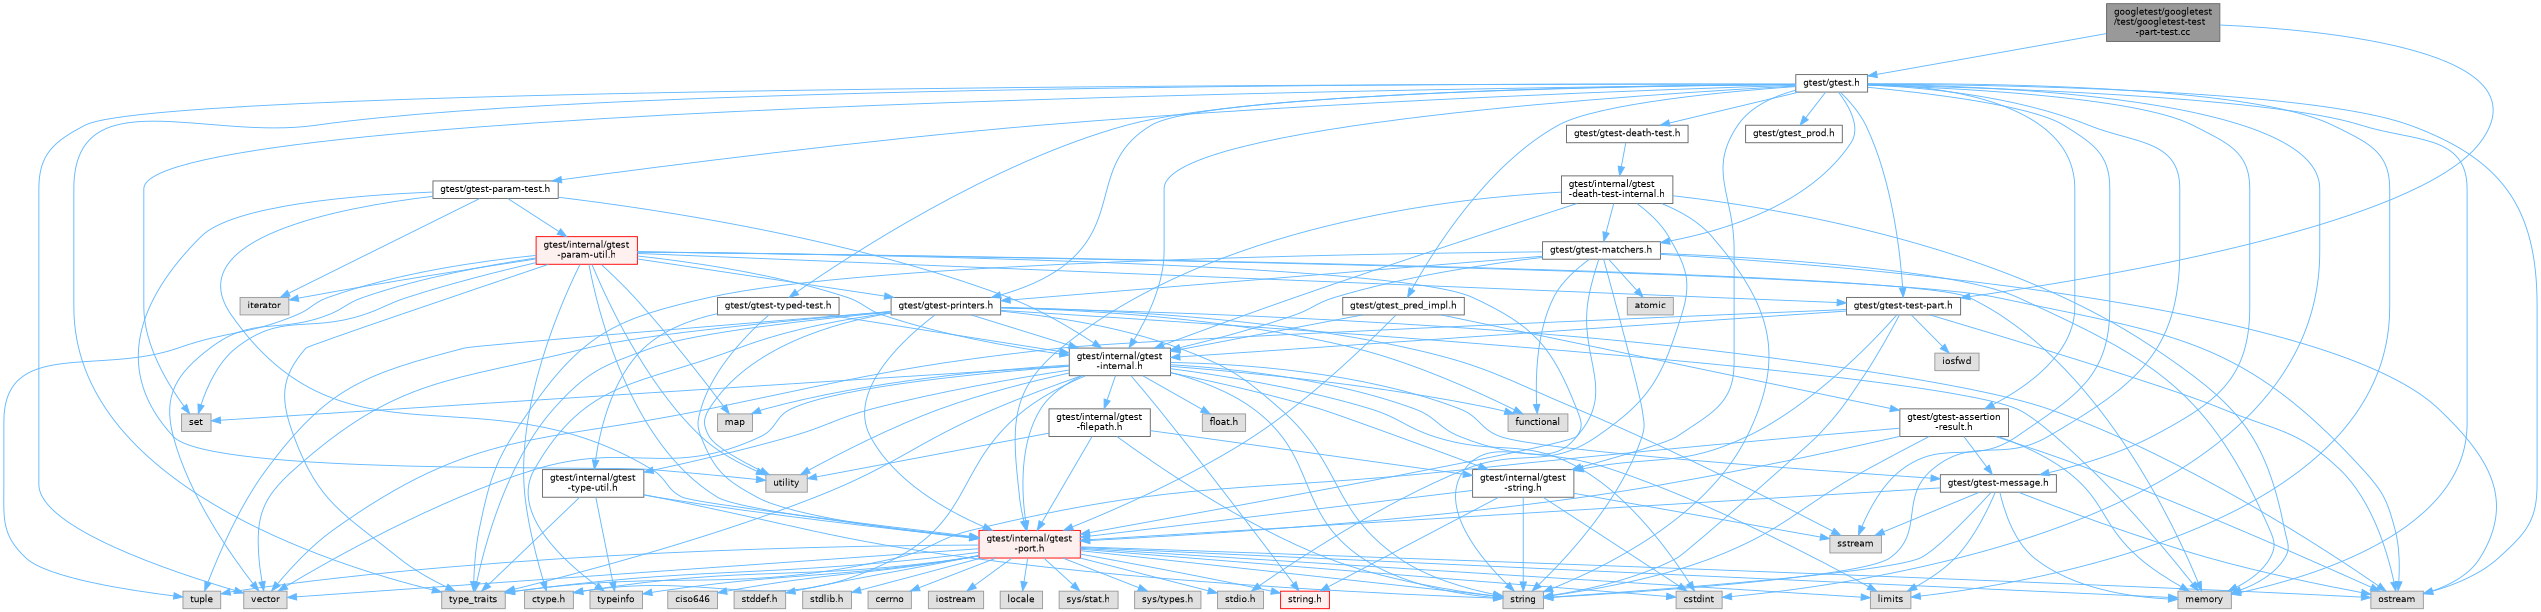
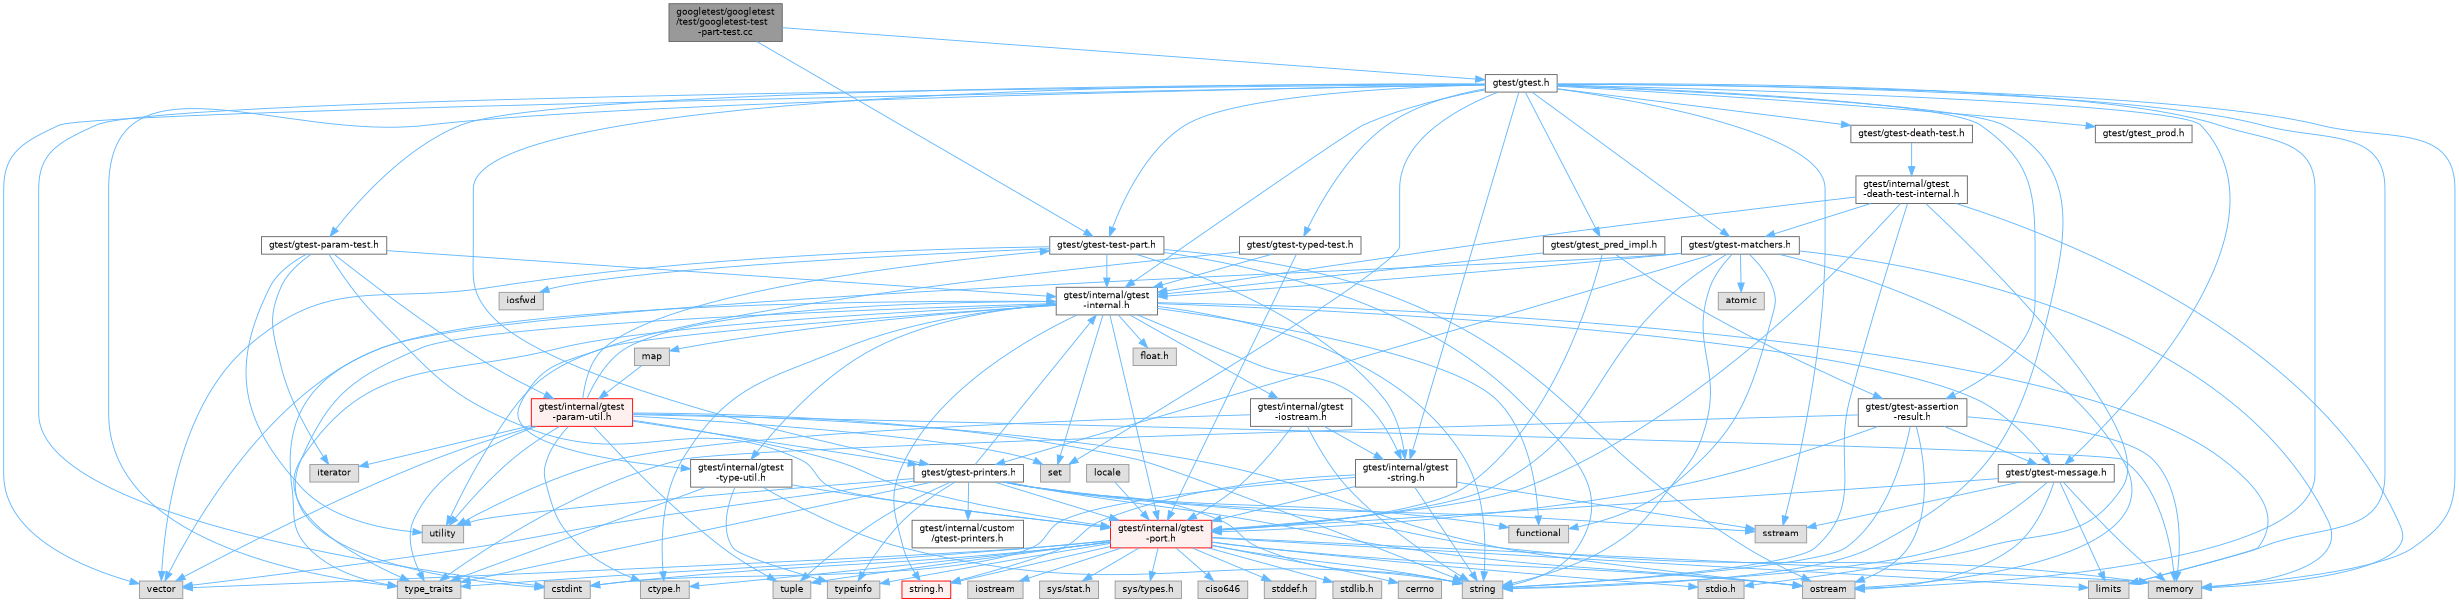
  digraph {
    node [color=grey60 fillcolor="#E0E0E0" fontname=Helvetica fontsize=10 shape=box style=filled]
    edge [color=steelblue1 fontname=Helvetica fontsize=10 labelfontname=Helvetica labelfontsize=10 style=solid]
    n1 [color=gray40 fillcolor=grey60 fontcolor=black height=0.2 label="googletest/googletest\l/test/googletest-test\l-part-test.cc" width=0.4]
    n2 [color=grey40 fillcolor=white height=0.2 label="gtest/gtest-test-part.h" width=0.4]
    n3 [color=grey40 fillcolor=white height=0.2 label="gtest/gtest.h" width=0.4]
    n4 [height=0.2 label=iosfwd width=0.4]
    n5 [height=0.2 label=ostream width=0.4]
    n6 [height=0.2 label=string width=0.4]
    n7 [height=0.2 label=vector width=0.4]
    n8 [color=grey40 fillcolor=white height=0.2 label="gtest/internal/gtest\l-internal.h" width=0.4]
    n9 [color=grey40 fillcolor=white height=0.2 label="gtest/internal/gtest\l-string.h" width=0.4]
    n10 [height=0.2 label=cstdint width=0.4]
    n11 [height=0.2 label=limits width=0.4]
    n12 [height=0.2 label=type_traits width=0.4]
    n13 [height=0.2 label=set width=0.4]
    n14 [color=grey40 fillcolor=white height=0.2 label="gtest/gtest-message.h" width=0.4]
    n15 [height=0.2 label=memory width=0.4]
    n16 [height=0.2 label=sstream width=0.4]
    n17 [color=grey40 fillcolor=white height=0.2 label="gtest/gtest-assertion\l-result.h" width=0.4]
    n18 [color=grey40 fillcolor=white height=0.2 label="gtest/gtest-death-test.h" width=0.4]
    n19 [color=grey40 fillcolor=white height=0.2 label="gtest/gtest-matchers.h" width=0.4]
    n20 [color=grey40 fillcolor=white height=0.2 label="gtest/gtest-printers.h" width=0.4]
    n21 [color=grey40 fillcolor=white height=0.2 label="gtest/gtest-param-test.h" width=0.4]
    n22 [color=grey40 fillcolor=white height=0.2 label="gtest/gtest-typed-test.h" width=0.4]
    n23 [color=grey40 fillcolor=white height=0.2 label="gtest/gtest_pred_impl.h" width=0.4]
    n24 [color=grey40 fillcolor=white height=0.2 label="gtest/gtest_prod.h" width=0.4]
    n25 [color=red fillcolor="#FFF0F0" height=0.2 label="gtest/internal/gtest\l-port.h" width=0.4]
    n26 [height=0.2 label="ctype.h" width=0.4]
    n27 [color=red fillcolor="#FFF0F0" height=0.2 label="string.h" width=0.4]
    n28 [height=0.2 label="float.h" width=0.4]
    n29 [height=0.2 label=functional width=0.4]
    n30 [height=0.2 label=map width=0.4]
    n31 [height=0.2 label=utility width=0.4]
-   n32 [color=grey40 fillcolor=white height=0.2 label="gtest/internal/gtest\l-filepath.h" width=0.4]
+   n32 [color=grey40 fillcolor=white height=0.2 label="gtest/internal/gtest\l-iostream.h" width=0.4]
    n33 [color=grey40 fillcolor=white height=0.2 label="gtest/internal/gtest\l-type-util.h" width=0.4]
    n34 [height=0.2 label=ciso646 width=0.4]
    n35 [height=0.2 label="stddef.h" width=0.4]
    n36 [height=0.2 label="stdio.h" width=0.4]
    n37 [height=0.2 label="stdlib.h" width=0.4]
    n38 [height=0.2 label=cerrno width=0.4]
    n39 [height=0.2 label=iostream width=0.4]
    n40 [height=0.2 label=locale width=0.4]
    n41 [height=0.2 label=tuple width=0.4]
    n42 [height=0.2 label="sys/stat.h" width=0.4]
    n43 [height=0.2 label="sys/types.h" width=0.4]
    n44 [height=0.2 label=typeinfo width=0.4]
    n45 [color=grey40 fillcolor=white height=0.2 label="gtest/internal/gtest\l-death-test-internal.h" width=0.4]
    n46 [height=0.2 label=atomic width=0.4]
+   n47 [color=grey40 fillcolor=white height=0.2 label="gtest/internal/custom\l/gtest-printers.h" width=0.4]
    n48 [height=0.2 label=iterator width=0.4]
    n49 [color=red fillcolor="#FFF0F0" height=0.2 label="gtest/internal/gtest\l-param-util.h" width=0.4]
    n1 -> n2
    n1 -> n3
    n2 -> n4
    n2 -> n5
    n2 -> n6
    n2 -> n7
    n2 -> n8
    n2 -> n9
    n3 -> n2
    n3 -> n5
    n3 -> n6
    n3 -> n7
    n3 -> n8
    n3 -> n9
    n3 -> n10
    n3 -> n11
    n3 -> n12
    n3 -> n13
    n3 -> n14
    n3 -> n15
    n3 -> n16
    n3 -> n17
    n3 -> n18
    n3 -> n19
    n3 -> n20
    n3 -> n21
    n3 -> n22
    n3 -> n23
    n3 -> n24
    n8 -> n6
    n8 -> n7
    n8 -> n9
    n8 -> n10
    n8 -> n11
    n8 -> n12
    n8 -> n13
    n8 -> n14
    n8 -> n25
    n8 -> n26
    n8 -> n27
    n8 -> n28
    n8 -> n29
    n8 -> n30
    n8 -> n31
    n8 -> n32
    n8 -> n33
    n9 -> n6
    n9 -> n10
    n9 -> n16
    n9 -> n25
    n9 -> n27
    n14 -> n5
    n14 -> n6
    n14 -> n11
    n14 -> n15
    n14 -> n16
    n14 -> n25
    n17 -> n5
    n17 -> n6
    n17 -> n12
    n17 -> n14
    n17 -> n15
    n17 -> n25
    n18 -> n45
    n19 -> n5
    n19 -> n6
    n19 -> n8
    n19 -> n12
    n19 -> n15
    n19 -> n20
    n19 -> n25
    n19 -> n29
    n19 -> n46
    n20 -> n5
    n20 -> n6
    n20 -> n7
    n20 -> n8
    n20 -> n12
    n20 -> n15
    n20 -> n16
    n20 -> n25
    n20 -> n29
    n20 -> n31
    n20 -> n41
    n20 -> n44
+   n20 -> n47
    n21 -> n8
    n21 -> n25
    n21 -> n31
    n21 -> n48
    n21 -> n49
    n22 -> n8
    n22 -> n25
    n22 -> n33
    n23 -> n8
    n23 -> n17
    n23 -> n25
    n25 -> n5
    n25 -> n6
    n25 -> n7
    n25 -> n10
    n25 -> n11
    n25 -> n12
    n25 -> n15
    n25 -> n26
    n25 -> n27
    n25 -> n34
    n25 -> n35
    n25 -> n36
    n25 -> n37
    n25 -> n38
    n25 -> n39
-   n25 -> n40
+   n40 -> n25
    n25 -> n41
    n25 -> n42
    n25 -> n43
    n25 -> n44
    n32 -> n6
    n32 -> n9
    n32 -> n25
    n32 -> n31
    n33 -> n6
    n33 -> n12
    n33 -> n25
    n33 -> n44
    n45 -> n6
    n45 -> n8
    n45 -> n15
    n45 -> n19
    n45 -> n25
    n45 -> n36
    n49 -> n2
    n49 -> n5
    n49 -> n6
    n49 -> n7
    n49 -> n8
    n49 -> n12
    n49 -> n13
    n49 -> n15
    n49 -> n20
    n49 -> n25
    n49 -> n26
-   n49 -> n30
+   n30 -> n49
    n49 -> n31
    n49 -> n41
    n49 -> n48
  }
